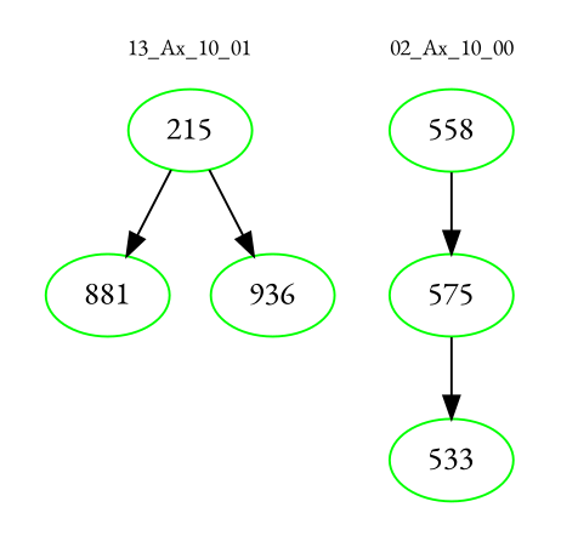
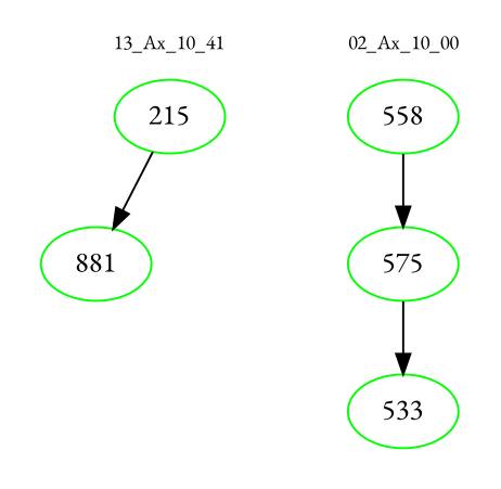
  digraph {
    fontname="EB Garamond"
    node [color=green fontname="EB Garamond"]
    edge [color=black fontname="EB Garamond"]
    n1 [label=215]
    n2 [label=881]
-   n3 [label=936]
    n4 [label=558]
    n5 [label=533]
    n6 [label=575]
    subgraph cluster_1 {
      color=white
      fontsize=10
-     label="13_Ax_10_01"
+     label="13_Ax_10_41"
      n1
      n2
-     n3
    }
    subgraph cluster_2 {
      color=white
      fontsize=10
      label="02_Ax_10_00"
      n4
      n5
      n6
    }
    n1 -> n2
-   n1 -> n3
    n4 -> n6
    n6 -> n5
  }
